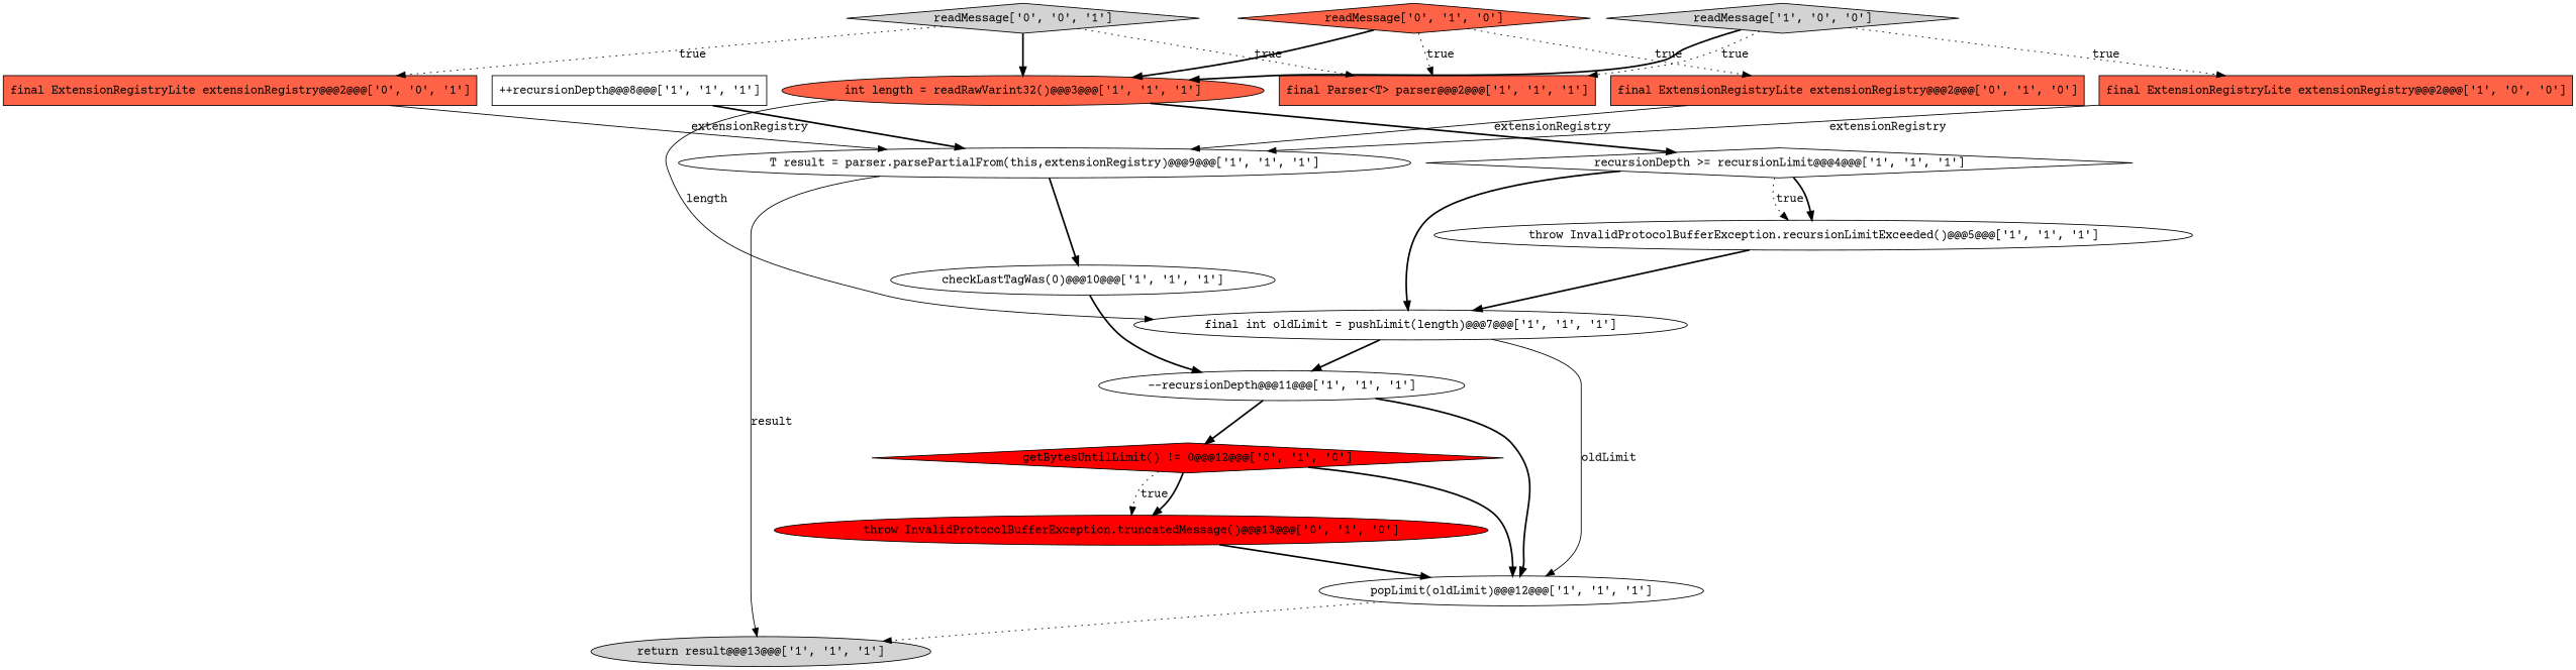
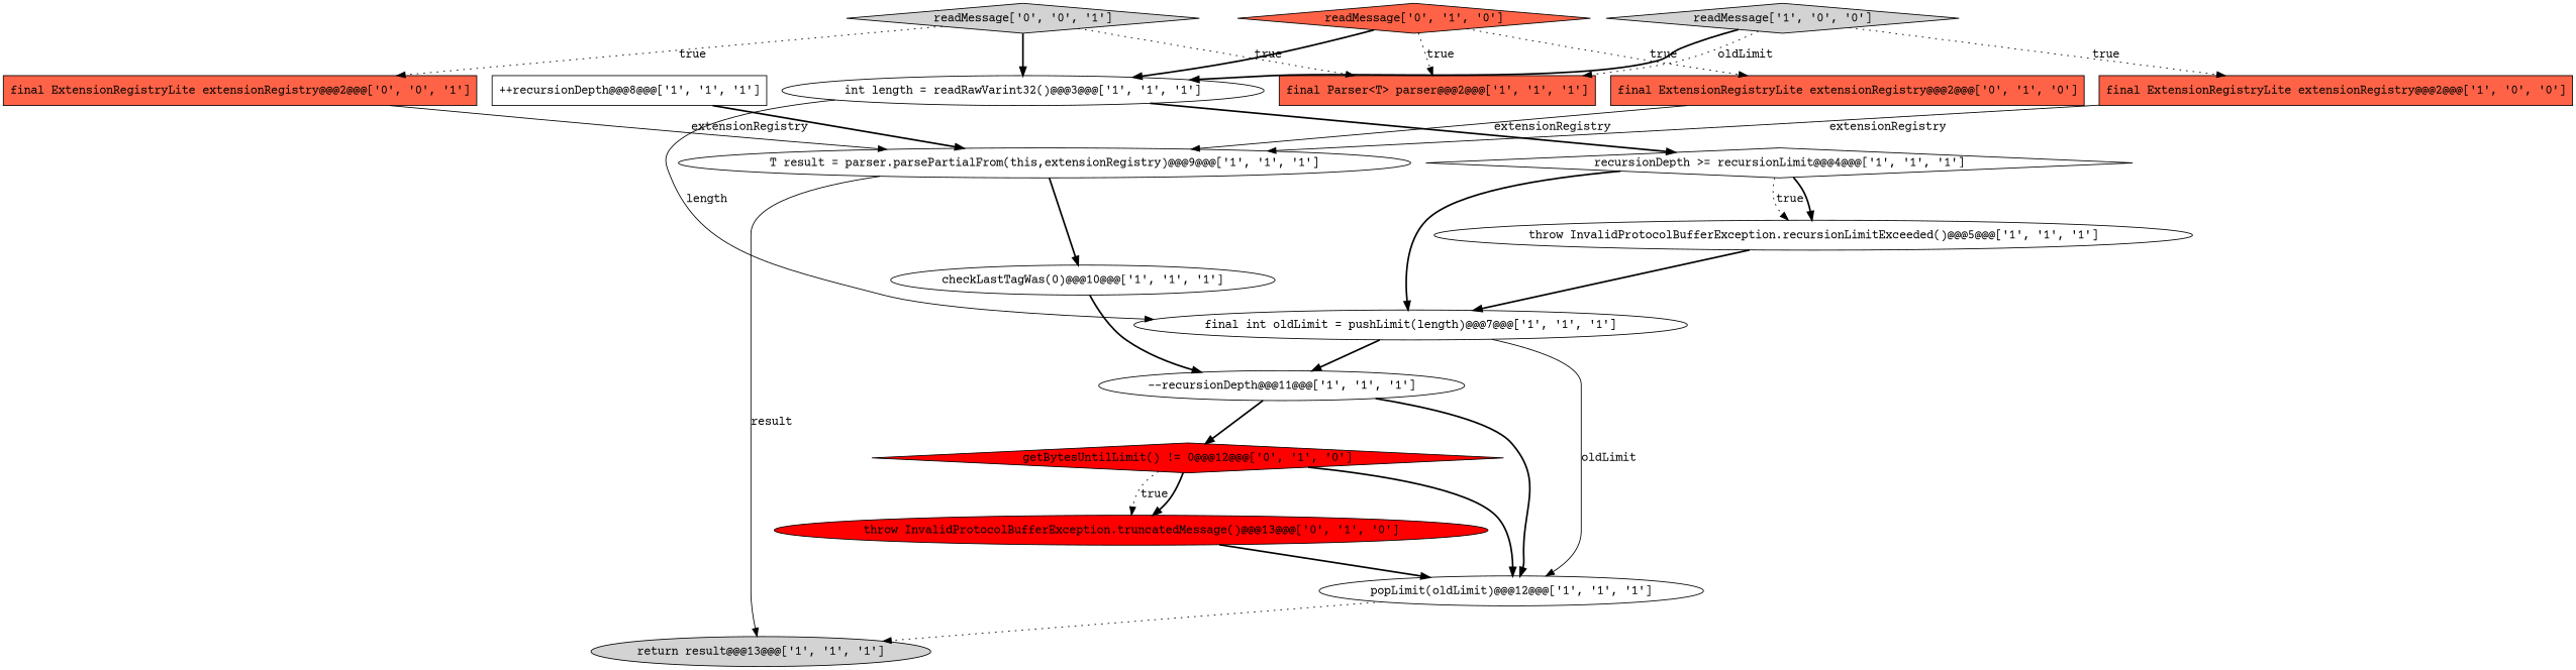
  digraph {
    fontname="Courier Prime"
    node [fillcolor=white fontname="Courier Prime" shape=ellipse style=filled]
    edge [fontname="Courier Prime" style=bold]
    n1 [label="final int oldLimit = pushLimit(length)@@@7@@@['1', '1', '1']"]
    n2 [label="popLimit(oldLimit)@@@12@@@['1', '1', '1']"]
    n3 [label="--recursionDepth@@@11@@@['1', '1', '1']"]
    n4 [fillcolor=lightgray label="return result@@@13@@@['1', '1', '1']"]
    n5 [label="++recursionDepth@@@8@@@['1', '1', '1']" shape=box]
    n6 [label="T result = parser.parsePartialFrom(this,extensionRegistry)@@@9@@@['1', '1', '1']"]
-   n7 [fillcolor=tomato label="int length = readRawVarint32()@@@3@@@['1', '1', '1']"]
+   n7 [label="int length = readRawVarint32()@@@3@@@['1', '1', '1']"]
    n8 [label="recursionDepth >= recursionLimit@@@4@@@['1', '1', '1']" shape=diamond]
    n9 [label="throw InvalidProtocolBufferException.recursionLimitExceeded()@@@5@@@['1', '1', '1']"]
    n10 [label="checkLastTagWas(0)@@@10@@@['1', '1', '1']"]
    n11 [fillcolor=tomato label="final ExtensionRegistryLite extensionRegistry@@@2@@@['0', '1', '0']" shape=box]
    n12 [fillcolor=tomato label="final ExtensionRegistryLite extensionRegistry@@@2@@@['1', '0', '0']" shape=box]
    n13 [fillcolor=red label="getBytesUntilLimit() != 0@@@12@@@['0', '1', '0']" shape=diamond]
    n14 [fillcolor=red label="throw InvalidProtocolBufferException.truncatedMessage()@@@13@@@['0', '1', '0']"]
    n15 [fillcolor=lightgray label="readMessage['0', '0', '1']" shape=diamond]
    n16 [fillcolor=tomato label="final Parser<T> parser@@@2@@@['1', '1', '1']" shape=box]
    n17 [fillcolor=tomato label="final ExtensionRegistryLite extensionRegistry@@@2@@@['0', '0', '1']" shape=box]
    n18 [fillcolor=tomato label="readMessage['0', '1', '0']" shape=diamond]
    n19 [fillcolor=lightgray label="readMessage['1', '0', '0']" shape=diamond]
    n1 -> n2 [label=oldLimit style=solid]
    n1 -> n3
    n2 -> n4 [style=dotted]
    n3 -> n2
    n3 -> n13
    n5 -> n6
    n6 -> n4 [label=result style=solid]
    n6 -> n10
    n7 -> n1 [label=length style=solid]
    n7 -> n8
    n8 -> n1
    n8 -> n9 [label=true style=dotted]
    n8 -> n9
    n9 -> n1
    n10 -> n3
    n11 -> n6 [label=extensionRegistry style=solid]
    n12 -> n6 [label=extensionRegistry style=solid]
    n13 -> n2
    n13 -> n14 [label=true style=dotted]
    n13 -> n14
    n14 -> n2
    n15 -> n7
    n15 -> n16 [label=true style=dotted]
    n15 -> n17 [label=true style=dotted]
    n17 -> n6 [label=extensionRegistry style=solid]
    n18 -> n7
    n18 -> n11 [label=true style=dotted]
    n18 -> n16 [label=true style=dotted]
    n19 -> n7
    n19 -> n12 [label=true style=dotted]
-   n19 -> n16 [label=true style=dotted]
+   n19 -> n16 [label=oldLimit style=dotted]
  }
